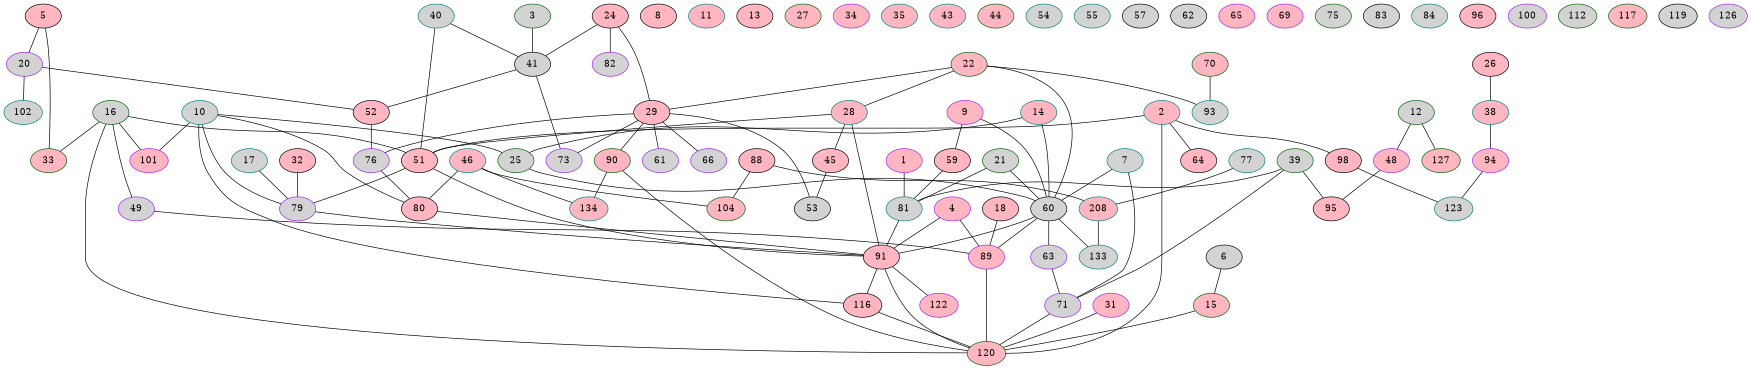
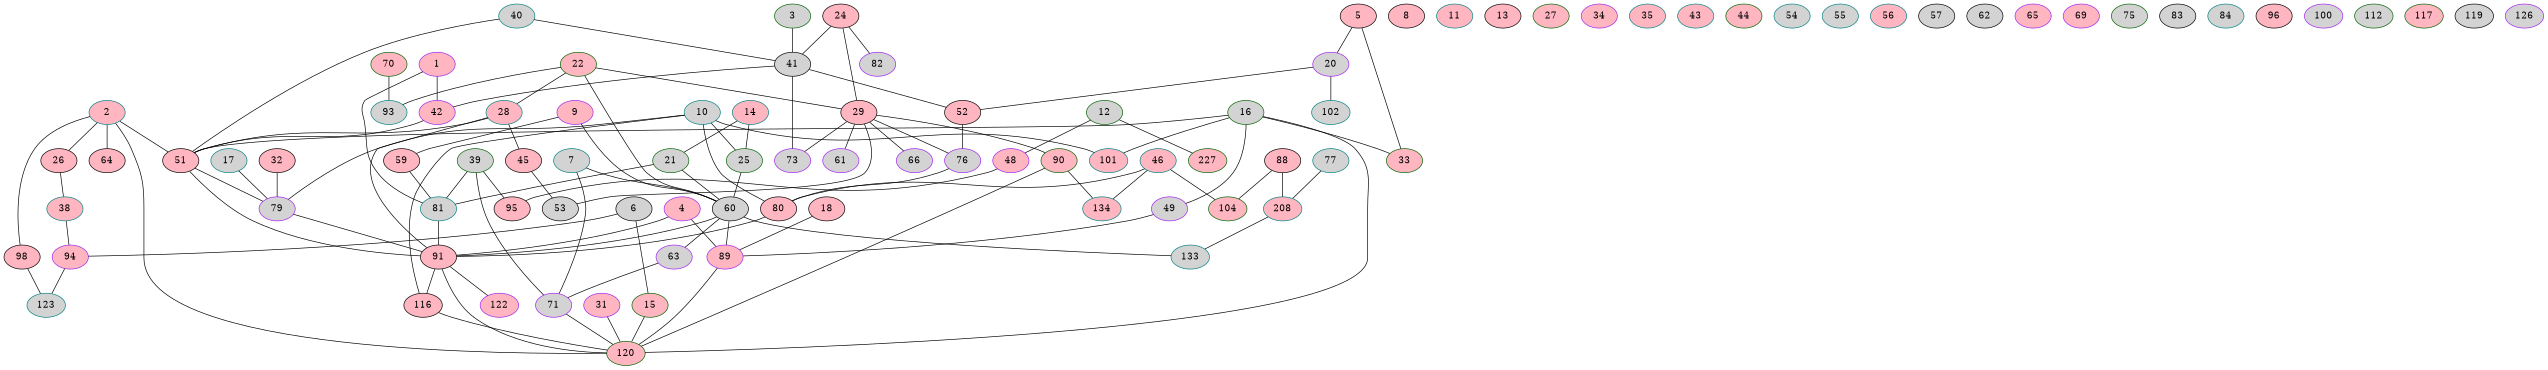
  graph {
    node [color=black fillcolor=lightpink style=filled]
    1 [color=purple super="+103"]
+   42 [color=purple super="+128"]
    81 [color=teal fillcolor=lightgrey super="+110"]
    51 [super="+67"]
    n5 [label=91 super="+122"]
    2 [color=teal super="+19"]
    26 [super="+37"]
    64
    98
    120 [color=darkgreen super="+129"]
    38 [color=teal super="+74"]
    79 [color=purple fillcolor=lightgrey]
    123 [color=teal fillcolor=lightgrey]
    41 [fillcolor=lightgrey super="+118"]
    52
    73 [color=purple fillcolor=lightgrey]
    3 [color=darkgreen fillcolor=lightgrey]
    89 [color=purple super="+131"]
    4 [color=purple]
    116
    n21 [color=purple label=122]
    20 [color=purple fillcolor=lightgrey super="+23"]
    102 [color=teal fillcolor=lightgrey]
    5
    33 [color=darkgreen super="+85"]
    6 [fillcolor=lightgrey]
    15 [color=darkgreen]
    94 [color=purple]
    60 [fillcolor=lightgrey super="+111"]
    63 [color=purple fillcolor=lightgrey]
    133 [color=teal fillcolor=lightgrey]
    7 [color=teal fillcolor=lightgrey]
    71 [color=purple fillcolor=lightgrey super="+91"]
    8
    9 [color=purple]
    59 [super="+109"]
    10 [color=teal fillcolor=lightgrey super="+47"]
    25 [color=darkgreen fillcolor=lightgrey super="+72"]
    80
-   101 [color=purple super="+114"]
+   101 [color=teal super="+114"]
    11 [color=teal]
    12 [color=darkgreen fillcolor=lightgrey]
    48 [color=purple]
-   127 [color=darkgreen]
+   127 [color=darkgreen label=227]
    95
    13
    14 [color=teal]
    16 [color=darkgreen fillcolor=lightgrey super="+78"]
    49 [color=purple fillcolor=lightgrey]
    17 [color=teal fillcolor=lightgrey]
    18 [super="+97"]
    76 [color=purple fillcolor=lightgrey]
    21 [color=darkgreen fillcolor=lightgrey]
    22 [color=darkgreen super="+36"]
    28 [color=teal super="+130"]
    29 [super="+115"]
    93 [color=teal fillcolor=lightgrey]
    45 [super="+68"]
    53 [fillcolor=lightgrey]
    61 [color=purple fillcolor=lightgrey]
    66 [color=purple fillcolor=lightgrey]
    90 [color=darkgreen super="+105"]
    24
    82 [color=purple fillcolor=lightgrey]
    27 [color=darkgreen]
    134 [color=teal]
    31 [color=purple super="+113"]
    32
    34 [color=purple super="+124"]
    35 [color=teal]
    39 [color=darkgreen fillcolor=lightgrey super="+92"]
    40 [color=teal fillcolor=lightgrey]
    43 [color=teal super="+87"]
    44 [color=darkgreen super="+125"]
    46 [color=teal super="+107"]
    104 [color=darkgreen super="+106"]
    54 [color=teal fillcolor=lightgrey]
    55 [color=teal fillcolor=lightgrey]
+   56 [color=teal]
    57 [fillcolor=lightgrey]
    62 [fillcolor=lightgrey]
    65 [color=purple]
    69 [color=purple]
    70 [color=darkgreen super="+86"]
    75 [color=darkgreen fillcolor=lightgrey]
    n86 [color=teal label=208 super="+121"]
    77 [color=teal fillcolor=lightgrey]
    83 [fillcolor=lightgrey]
    84 [color=teal fillcolor=lightgrey]
    88
    96
    100 [color=purple fillcolor=lightgrey]
    112 [color=darkgreen fillcolor=lightgrey]
    117 [color=darkgreen]
    119 [fillcolor=lightgrey]
    126 [color=purple fillcolor=lightgrey]
+   1 -- 42
    1 -- 81
+   42 -- 51
    81 -- n5
    51 -- n5
    51 -- 79
    n5 -- 120
    n5 -- 116
    n5 -- n21
    2 -- 51
+   2 -- 26
    2 -- 64
    2 -- 98
    2 -- 120
    26 -- 38
    98 -- 123
    38 -- 94
    79 -- n5
+   41 -- 42
    41 -- 52
    41 -- 73
    52 -- 76
    3 -- 41
    89 -- 120 [weight=2]
    4 -- n5
    4 -- 89
    116 -- 120
    20 -- 52
    20 -- 102
    5 -- 20
    5 -- 33
    6 -- 15
+   6 -- 94
    15 -- 120
    94 -- 123
    60 -- n5
    60 -- 89
    60 -- 63
    60 -- 133
    63 -- 71
    7 -- 60
    7 -- 71
    71 -- 120
    9 -- 60
    9 -- 59
    59 -- 81
    10 -- 79
    10 -- 116
    10 -- 25
    10 -- 80
    10 -- 101 [weight=2]
    25 -- 60
    80 -- n5
    12 -- 48
    12 -- 127
    48 -- 95
-   14 -- 60
+   14 -- 21
    14 -- 25
    16 -- 51
    16 -- 120
    16 -- 33
    16 -- 101
    16 -- 49
    49 -- 89
    17 -- 79
    18 -- 89
    76 -- 80
    21 -- 81
    21 -- 60
    22 -- 60
    22 -- 28
    22 -- 29
    22 -- 93
    28 -- 51
    28 -- n5
    28 -- 45
    29 -- 73
    29 -- 76
    29 -- 53
    29 -- 61
    29 -- 66
    29 -- 90
    45 -- 53
    90 -- 120
    90 -- 134
    24 -- 41
    24 -- 29
    24 -- 82
    31 -- 120
    32 -- 79
    39 -- 81
    39 -- 71 [weight=2]
    39 -- 95
    40 -- 51
    40 -- 41
    46 -- 80
    46 -- 134
    46 -- 104
    70 -- 93
    n86 -- 133
    77 -- n86
    88 -- 104
    88 -- n86
  }
